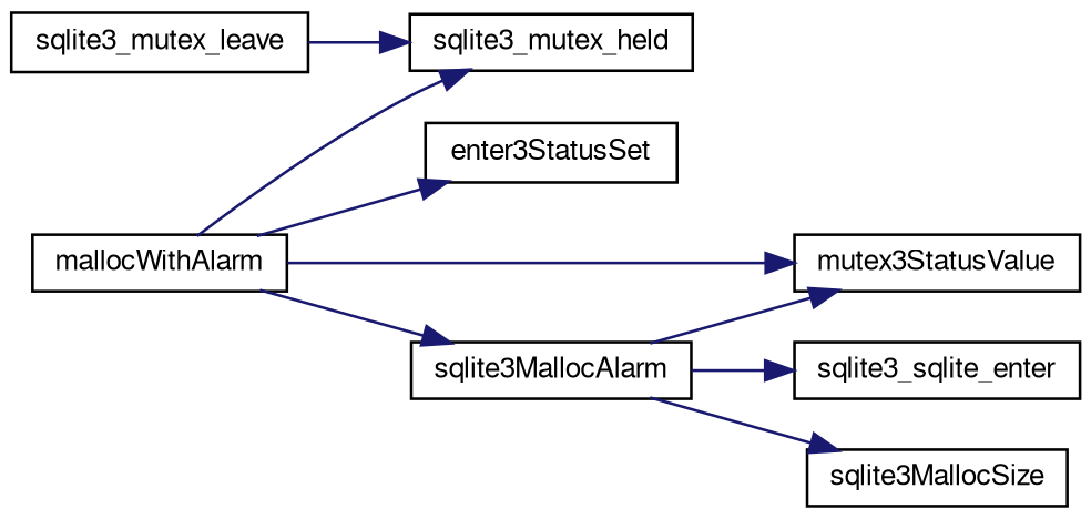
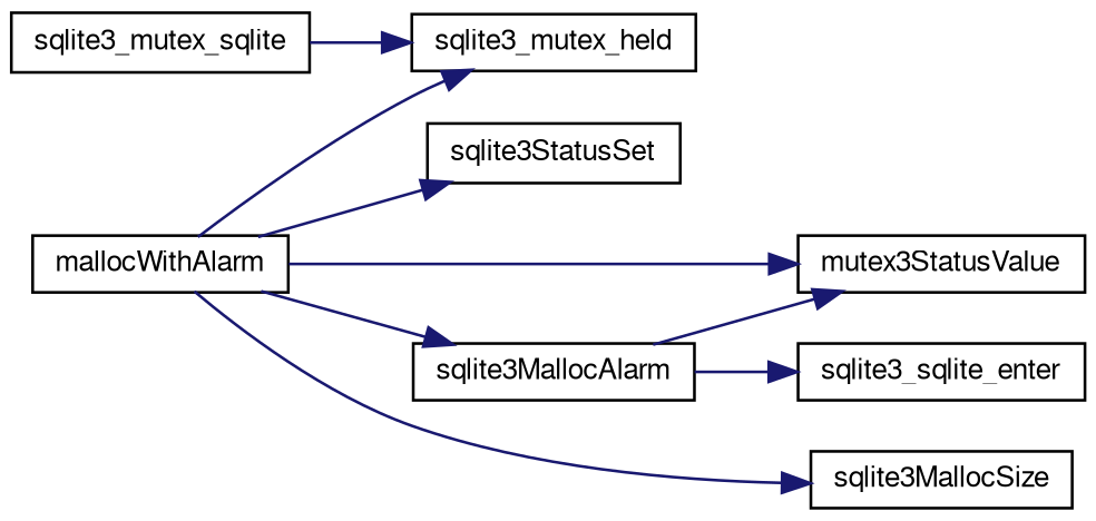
  digraph {
    rankdir=LR
    node [color=black fillcolor=white fontname=FreeSans fontsize=10 shape=record style=filled]
    edge [color=midnightblue fontname=FreeSans fontsize=10 labelfontname=FreeSans labelfontsize=10 style=solid]
    n1 [height=0.2 label=sqlite3_sqlite_enter width=0.4]
    n2 [height=0.2 label=mallocWithAlarm width=0.4]
    n3 [height=0.2 label=sqlite3_mutex_held width=0.4]
-   n4 [height=0.2 label=enter3StatusSet width=0.4]
+   n4 [height=0.2 label=sqlite3StatusSet width=0.4]
    n5 [height=0.2 label=mutex3StatusValue width=0.4]
    n6 [height=0.2 label=sqlite3MallocAlarm width=0.4]
    n7 [height=0.2 label=sqlite3MallocSize width=0.4]
-   n8 [height=0.2 label=sqlite3_mutex_leave width=0.4]
+   n8 [height=0.2 label=sqlite3_mutex_sqlite width=0.4]
    n2 -> n3
    n2 -> n4
    n2 -> n5
    n2 -> n6
-   n6 -> n7
+   n2 -> n7
    n6 -> n1
    n6 -> n5
    n8 -> n3
  }
